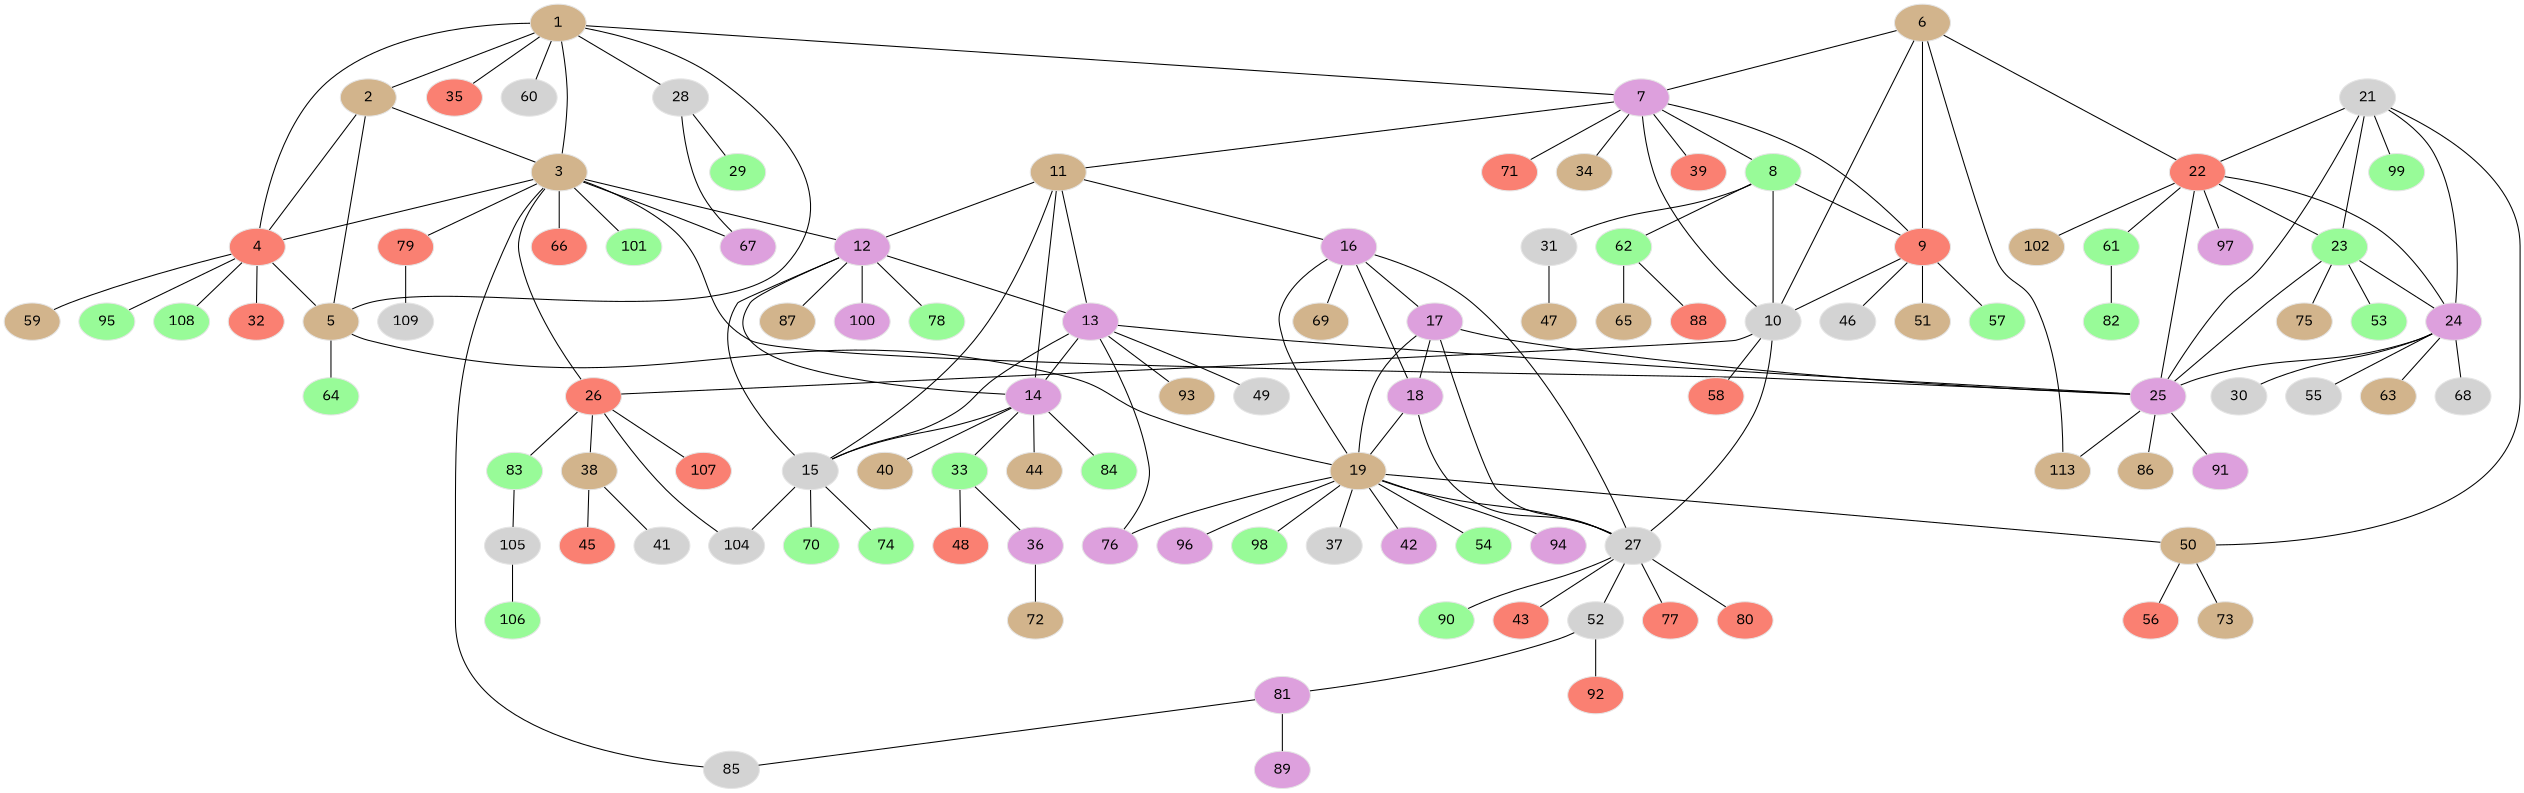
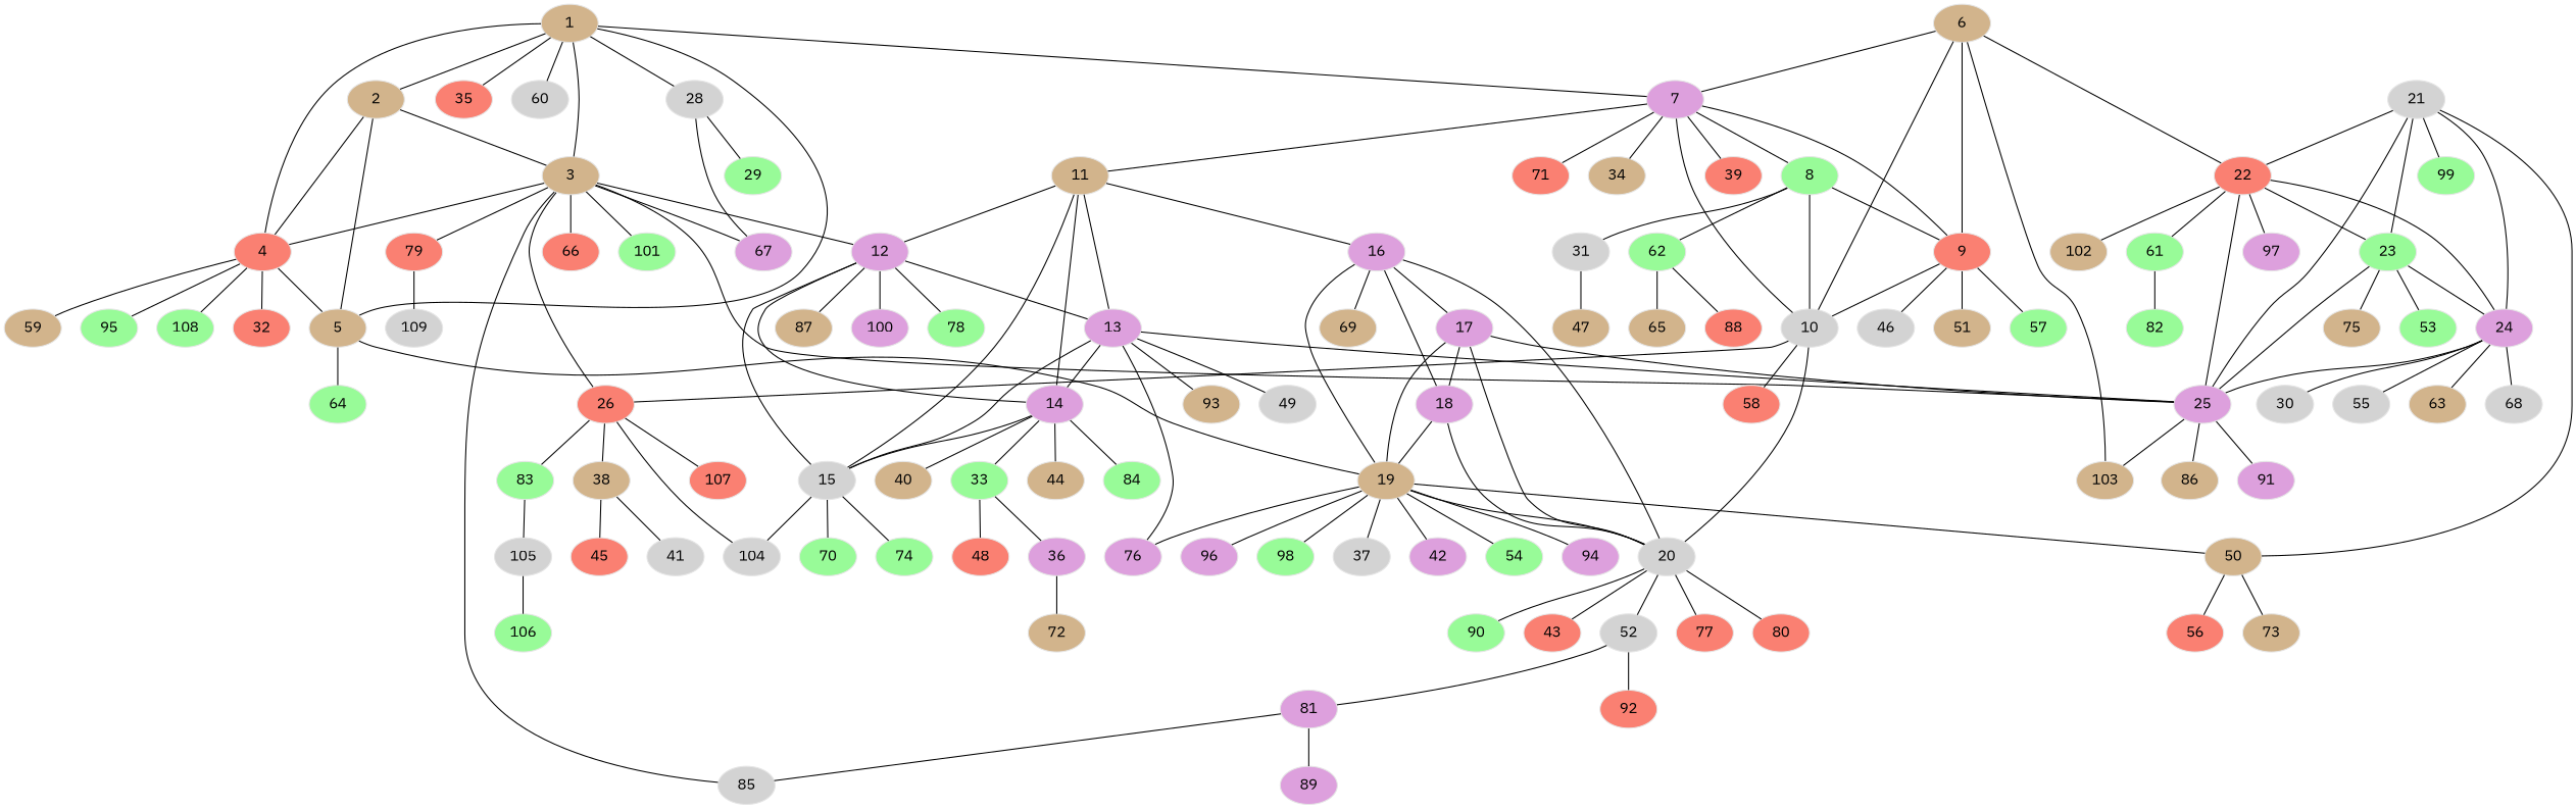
  graph {
    fontname="IBM Plex Sans"
    node [color=gray90 fillcolor=tan fontname="IBM Plex Sans" style=filled]
    edge [fontname="IBM Plex Sans"]
    1
    2
    3
    4 [fillcolor=salmon]
    5
    7 [fillcolor=plum]
    28 [fillcolor=lightgrey]
    35 [fillcolor=salmon]
    60 [fillcolor=lightgrey]
    12 [fillcolor=plum]
    25 [fillcolor=plum]
    26 [fillcolor=salmon]
    66 [fillcolor=salmon]
    79 [fillcolor=salmon]
    85 [fillcolor=lightgrey]
    101 [fillcolor=palegreen]
    67 [fillcolor=plum]
    32 [fillcolor=salmon]
    59
    95 [fillcolor=palegreen]
    108 [fillcolor=palegreen]
    19
    64 [fillcolor=palegreen]
    8 [fillcolor=palegreen]
    9 [fillcolor=salmon]
    10 [fillcolor=lightgrey]
    11
    34
    39 [fillcolor=salmon]
    71 [fillcolor=salmon]
    29 [fillcolor=palegreen]
    13 [fillcolor=plum]
    14 [fillcolor=plum]
    15 [fillcolor=lightgrey]
    78 [fillcolor=palegreen]
    87
    100 [fillcolor=plum]
-   103 [label=113]
+   103
    86
    91 [fillcolor=plum]
    104 [fillcolor=lightgrey]
    38
    83 [fillcolor=palegreen]
    107 [fillcolor=salmon]
    109 [fillcolor=lightgrey]
-   20 [fillcolor=lightgrey label=27]
+   20 [fillcolor=lightgrey]
    76 [fillcolor=plum]
    37 [fillcolor=lightgrey]
    42 [fillcolor=plum]
    50
    54 [fillcolor=palegreen]
    94 [fillcolor=plum]
    96 [fillcolor=plum]
    98 [fillcolor=palegreen]
    6
    22 [fillcolor=salmon]
    31 [fillcolor=lightgrey]
    62 [fillcolor=palegreen]
    46 [fillcolor=lightgrey]
    51
    57 [fillcolor=palegreen]
    58 [fillcolor=salmon]
    23 [fillcolor=palegreen]
    24 [fillcolor=plum]
    61 [fillcolor=palegreen]
    97 [fillcolor=plum]
    102
    16 [fillcolor=plum]
    47
    65
    88 [fillcolor=salmon]
    43 [fillcolor=salmon]
    52 [fillcolor=lightgrey]
    77 [fillcolor=salmon]
    80 [fillcolor=salmon]
    90 [fillcolor=palegreen]
    49 [fillcolor=lightgrey]
    93
    33 [fillcolor=palegreen]
    40
    44
    84 [fillcolor=palegreen]
    70 [fillcolor=palegreen]
    74 [fillcolor=palegreen]
    17 [fillcolor=plum]
    18 [fillcolor=plum]
    69
    36 [fillcolor=plum]
    48 [fillcolor=salmon]
    56 [fillcolor=salmon]
    73
    81 [fillcolor=plum]
    92 [fillcolor=salmon]
    21 [fillcolor=lightgrey]
    99 [fillcolor=palegreen]
    53 [fillcolor=palegreen]
    75
    30 [fillcolor=lightgrey]
    55 [fillcolor=lightgrey]
    63
    68 [fillcolor=lightgrey]
    82 [fillcolor=palegreen]
    41 [fillcolor=lightgrey]
    45 [fillcolor=salmon]
    105 [fillcolor=lightgrey]
    72
    89 [fillcolor=plum]
    106 [fillcolor=palegreen]
    1 -- 2
    1 -- 3
    1 -- 4
    1 -- 5
    1 -- 7
    1 -- 28
    1 -- 35
    1 -- 60
    2 -- 3
    2 -- 4
    2 -- 5
    3 -- 4
    3 -- 12
    3 -- 25
    3 -- 26
    3 -- 66
    3 -- 79
    3 -- 85
    3 -- 101
    3 -- 67
    4 -- 5
    4 -- 32
    4 -- 59
    4 -- 95
    4 -- 108
    5 -- 19
    5 -- 64
    7 -- 8
    7 -- 9
    7 -- 10
    7 -- 11
    7 -- 34
    7 -- 39
    7 -- 71
    28 -- 67
    28 -- 29
    12 -- 13
    12 -- 14
    12 -- 15
    12 -- 78
    12 -- 87
    12 -- 100
    25 -- 103
    25 -- 86
    25 -- 91
    26 -- 104
    26 -- 38
    26 -- 83
    26 -- 107
    79 -- 109
    19 -- 20
    19 -- 76
    19 -- 37
    19 -- 42
    19 -- 50
    19 -- 54
    19 -- 94
    19 -- 96
    19 -- 98
    8 -- 9
    8 -- 10
    8 -- 31
    8 -- 62
    9 -- 10
    9 -- 46
    9 -- 51
    9 -- 57
    10 -- 26
    10 -- 20
    10 -- 58
    11 -- 12
    11 -- 13
    11 -- 14
    11 -- 15
    11 -- 16
    13 -- 25
    13 -- 14
    13 -- 15
    13 -- 76
    13 -- 49
    13 -- 93
    14 -- 15
    14 -- 33
    14 -- 40
    14 -- 44
    14 -- 84
    15 -- 104
    15 -- 70
    15 -- 74
    38 -- 41
    38 -- 45
    83 -- 105
    20 -- 43
    20 -- 52
    20 -- 77
    20 -- 80
    20 -- 90
    50 -- 56
    50 -- 73
    6 -- 7
    6 -- 9
    6 -- 10
    6 -- 103
    6 -- 22
    22 -- 25
    22 -- 23
    22 -- 24
    22 -- 61
    22 -- 97
    22 -- 102
    31 -- 47
    62 -- 65
    62 -- 88
    23 -- 25
    23 -- 24
    23 -- 53
    23 -- 75
    24 -- 25
    24 -- 30
    24 -- 55
    24 -- 63
    24 -- 68
    61 -- 82
    16 -- 19
    16 -- 20
    16 -- 17
    16 -- 18
    16 -- 69
    52 -- 81
    52 -- 92
    33 -- 36
    33 -- 48
    17 -- 25
    17 -- 19
    17 -- 20
    17 -- 18
    18 -- 19
    18 -- 20
    36 -- 72
    81 -- 85
    81 -- 89
    21 -- 25
    21 -- 50
    21 -- 22
    21 -- 23
    21 -- 24
    21 -- 99
    105 -- 106
  }
